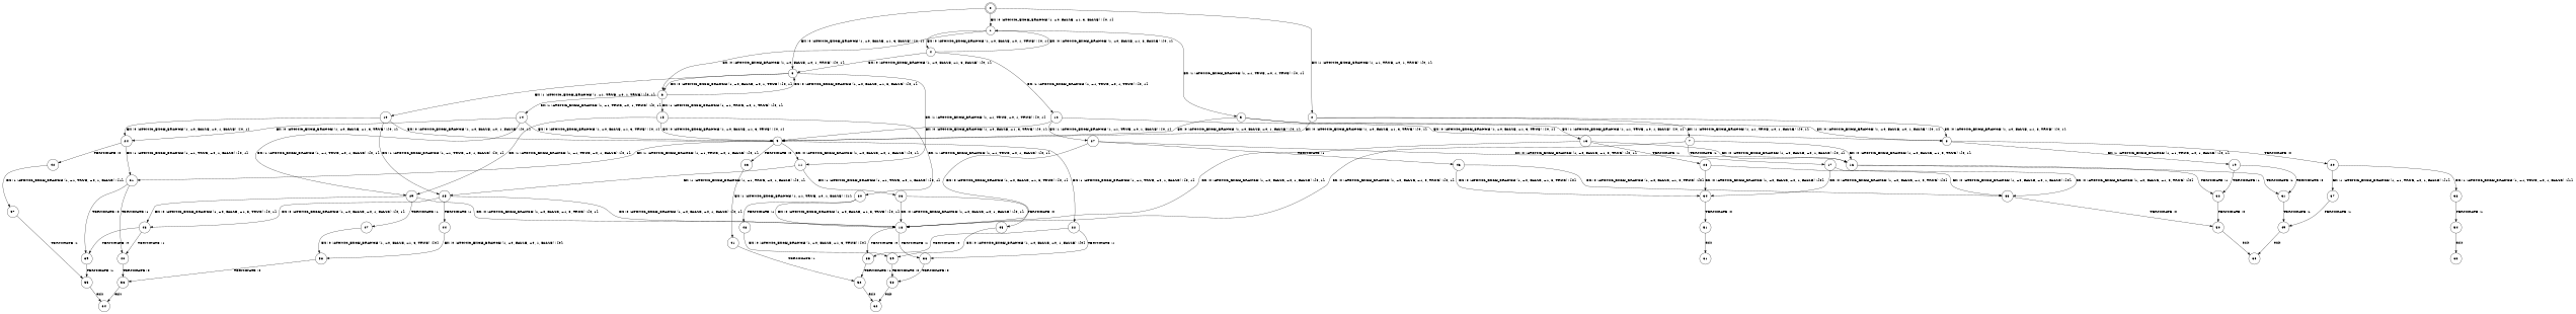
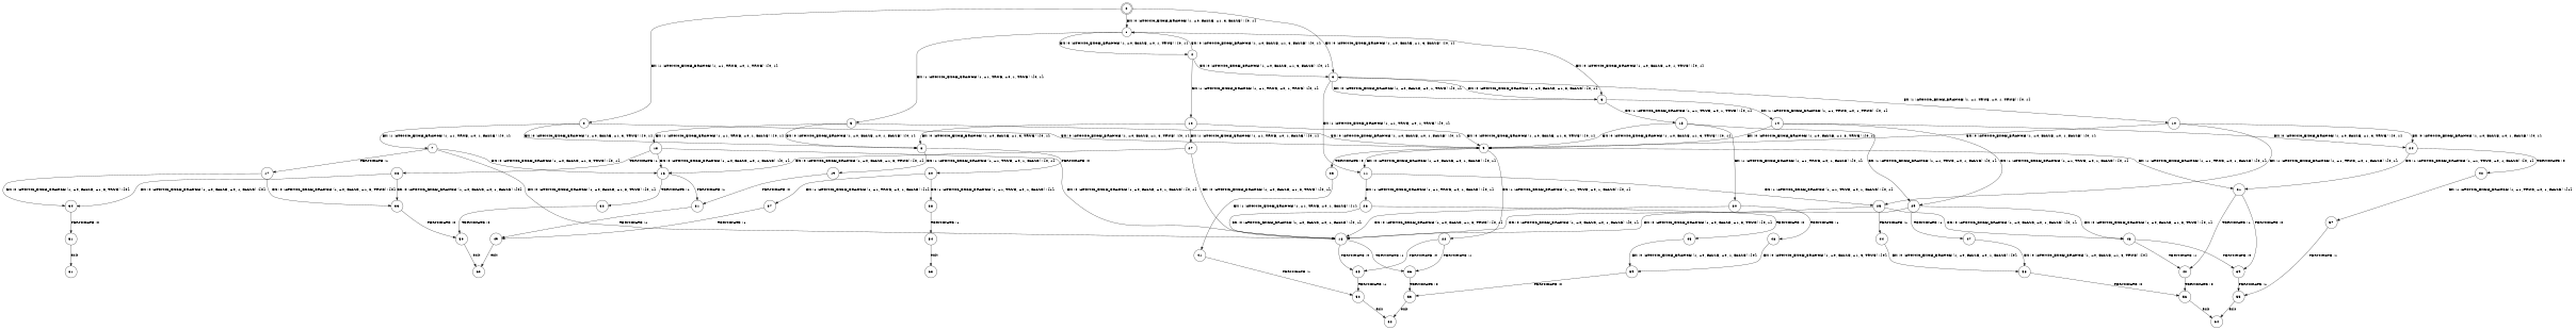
  digraph {
    node [shape=circle]
    0 [peripheries=2]
    1
    2
    3
    4
    5
    6
    7
    8
    9
    10
    11
    12
    13
    14
    15
    16
    17
    18
    19
    20
    21
    22
    23
    24
    25
    26
    27
    28
    29
    30
    31
    32
    33
    34
    35
    36
    37
    38
    39
    40
    41
    42
    43
    44
    45
-   46
    47
    48
    49
    50
    51
    52
    53
    54
    55
    56
    57
    58
    59
    60
    61
    62
    63
    64
    0 -> 1 [label="EX !0 !ATOMIC_EXCH_BRANCH (1, +0, FALSE, +1, 3, FALSE) !{0, 1}"]
    0 -> 2 [label="EX !1 !ATOMIC_EXCH_BRANCH (1, +1, TRUE, +0, 1, TRUE) !{0, 1}"]
    0 -> 3 [label="EX !0 !ATOMIC_EXCH_BRANCH (1, +0, FALSE, +1, 3, FALSE) !{0, 1}"]
    1 -> 4 [label="EX !0 !ATOMIC_EXCH_BRANCH (1, +0, FALSE, +0, 1, TRUE) !{0, 1}"]
    1 -> 5 [label="EX !1 !ATOMIC_EXCH_BRANCH (1, +1, TRUE, +0, 1, TRUE) !{0, 1}"]
    1 -> 6 [label="EX !0 !ATOMIC_EXCH_BRANCH (1, +0, FALSE, +0, 1, TRUE) !{0, 1}"]
    2 -> 7 [label="EX !1 !ATOMIC_EXCH_BRANCH (1, +1, TRUE, +0, 1, FALSE) !{0, 1}"]
    2 -> 8 [label="EX !0 !ATOMIC_EXCH_BRANCH (1, +0, FALSE, +1, 3, TRUE) !{0, 1}"]
    2 -> 9 [label="EX !0 !ATOMIC_EXCH_BRANCH (1, +0, FALSE, +1, 3, TRUE) !{0, 1}"]
    3 -> 6 [label="EX !0 !ATOMIC_EXCH_BRANCH (1, +0, FALSE, +0, 1, TRUE) !{0, 1}"]
    3 -> 10 [label="EX !1 !ATOMIC_EXCH_BRANCH (1, +1, TRUE, +0, 1, TRUE) !{0, 1}"]
    3 -> 11 [label="EX !1 !ATOMIC_EXCH_BRANCH (1, +1, TRUE, +0, 1, TRUE) !{0, 1}"]
    4 -> 1 [label="EX !0 !ATOMIC_EXCH_BRANCH (1, +0, FALSE, +1, 3, FALSE) !{0, 1}"]
    4 -> 3 [label="EX !0 !ATOMIC_EXCH_BRANCH (1, +0, FALSE, +1, 3, FALSE) !{0, 1}"]
    4 -> 12 [label="EX !1 !ATOMIC_EXCH_BRANCH (1, +1, TRUE, +0, 1, TRUE) !{0, 1}"]
    5 -> 8 [label="EX !0 !ATOMIC_EXCH_BRANCH (1, +0, FALSE, +0, 1, FALSE) !{0, 1}"]
    5 -> 9 [label="EX !0 !ATOMIC_EXCH_BRANCH (1, +0, FALSE, +0, 1, FALSE) !{0, 1}"]
    5 -> 13 [label="EX !1 !ATOMIC_EXCH_BRANCH (1, +1, TRUE, +0, 1, FALSE) !{0, 1}"]
    6 -> 3 [label="EX !0 !ATOMIC_EXCH_BRANCH (1, +0, FALSE, +1, 3, FALSE) !{0, 1}"]
    6 -> 14 [label="EX !1 !ATOMIC_EXCH_BRANCH (1, +1, TRUE, +0, 1, TRUE) !{0, 1}"]
    6 -> 15 [label="EX !1 !ATOMIC_EXCH_BRANCH (1, +1, TRUE, +0, 1, TRUE) !{0, 1}"]
    7 -> 16 [label="EX !0 !ATOMIC_EXCH_BRANCH (1, +0, FALSE, +1, 3, TRUE) !{0, 1}"]
    7 -> 17 [label="TERMINATE !1"]
    7 -> 18 [label="EX !0 !ATOMIC_EXCH_BRANCH (1, +0, FALSE, +1, 3, TRUE) !{0, 1}"]
    8 -> 19 [label="EX !1 !ATOMIC_EXCH_BRANCH (1, +1, TRUE, +0, 1, FALSE) !{0, 1}"]
    8 -> 20 [label="TERMINATE !0"]
    9 -> 11 [label="EX !0 !ATOMIC_EXCH_BRANCH (1, +0, FALSE, +0, 1, FALSE) !{0, 1}"]
    9 -> 21 [label="EX !1 !ATOMIC_EXCH_BRANCH (1, +1, TRUE, +0, 1, FALSE) !{0, 1}"]
    9 -> 22 [label="EX !1 !ATOMIC_EXCH_BRANCH (1, +1, TRUE, +0, 1, FALSE) !{0, 1}"]
    9 -> 23 [label="TERMINATE !0"]
    10 -> 9 [label="EX !0 !ATOMIC_EXCH_BRANCH (1, +0, FALSE, +0, 1, FALSE) !{0, 1}"]
    10 -> 24 [label="EX !0 !ATOMIC_EXCH_BRANCH (1, +0, FALSE, +0, 1, FALSE) !{0, 1}"]
    10 -> 25 [label="EX !1 !ATOMIC_EXCH_BRANCH (1, +1, TRUE, +0, 1, FALSE) !{0, 1}"]
    11 -> 25 [label="EX !1 !ATOMIC_EXCH_BRANCH (1, +1, TRUE, +0, 1, FALSE) !{0, 1}"]
    11 -> 26 [label="EX !1 !ATOMIC_EXCH_BRANCH (1, +1, TRUE, +0, 1, FALSE) !{0, 1}"]
    12 -> 8 [label="EX !0 !ATOMIC_EXCH_BRANCH (1, +0, FALSE, +1, 3, TRUE) !{0, 1}"]
    12 -> 9 [label="EX !0 !ATOMIC_EXCH_BRANCH (1, +0, FALSE, +1, 3, TRUE) !{0, 1}"]
    12 -> 27 [label="EX !1 !ATOMIC_EXCH_BRANCH (1, +1, TRUE, +0, 1, FALSE) !{0, 1}"]
    13 -> 16 [label="EX !0 !ATOMIC_EXCH_BRANCH (1, +0, FALSE, +0, 1, FALSE) !{0, 1}"]
    13 -> 18 [label="EX !0 !ATOMIC_EXCH_BRANCH (1, +0, FALSE, +0, 1, FALSE) !{0, 1}"]
    13 -> 28 [label="TERMINATE !1"]
    14 -> 9 [label="EX !0 !ATOMIC_EXCH_BRANCH (1, +0, FALSE, +1, 3, TRUE) !{0, 1}"]
    14 -> 24 [label="EX !0 !ATOMIC_EXCH_BRANCH (1, +0, FALSE, +1, 3, TRUE) !{0, 1}"]
    14 -> 29 [label="EX !1 !ATOMIC_EXCH_BRANCH (1, +1, TRUE, +0, 1, FALSE) !{0, 1}"]
    15 -> 9 [label="EX !0 !ATOMIC_EXCH_BRANCH (1, +0, FALSE, +1, 3, TRUE) !{0, 1}"]
    15 -> 29 [label="EX !1 !ATOMIC_EXCH_BRANCH (1, +1, TRUE, +0, 1, FALSE) !{0, 1}"]
    15 -> 30 [label="EX !1 !ATOMIC_EXCH_BRANCH (1, +1, TRUE, +0, 1, FALSE) !{0, 1}"]
    16 -> 31 [label="TERMINATE !1"]
    16 -> 32 [label="TERMINATE !1"]
    17 -> 33 [label="EX !0 !ATOMIC_EXCH_BRANCH (1, +0, FALSE, +1, 3, TRUE) !{0}"]
    17 -> 34 [label="EX !0 !ATOMIC_EXCH_BRANCH (1, +0, FALSE, +1, 3, TRUE) !{0}"]
    18 -> 35 [label="TERMINATE !0"]
    18 -> 36 [label="TERMINATE !1"]
    19 -> 31 [label="TERMINATE !0"]
-   19 -> 32 [label="TERMINATE !1"]
    20 -> 37 [label="EX !1 !ATOMIC_EXCH_BRANCH (1, +1, TRUE, +0, 1, FALSE) !{1}"]
    20 -> 38 [label="EX !1 !ATOMIC_EXCH_BRANCH (1, +1, TRUE, +0, 1, FALSE) !{1}"]
    21 -> 39 [label="TERMINATE !0"]
    21 -> 40 [label="TERMINATE !1"]
    22 -> 35 [label="TERMINATE !0"]
    22 -> 36 [label="TERMINATE !1"]
    23 -> 41 [label="EX !1 !ATOMIC_EXCH_BRANCH (1, +1, TRUE, +0, 1, FALSE) !{1}"]
    24 -> 21 [label="EX !1 !ATOMIC_EXCH_BRANCH (1, +1, TRUE, +0, 1, FALSE) !{0, 1}"]
    24 -> 42 [label="TERMINATE !0"]
    25 -> 18 [label="EX !0 !ATOMIC_EXCH_BRANCH (1, +0, FALSE, +0, 1, FALSE) !{0, 1}"]
    25 -> 43 [label="EX !0 !ATOMIC_EXCH_BRANCH (1, +0, FALSE, +0, 1, FALSE) !{0, 1}"]
    25 -> 44 [label="TERMINATE !1"]
    26 -> 18 [label="EX !0 !ATOMIC_EXCH_BRANCH (1, +0, FALSE, +0, 1, FALSE) !{0, 1}"]
    26 -> 45 [label="TERMINATE !0"]
    27 -> 16 [label="EX !0 !ATOMIC_EXCH_BRANCH (1, +0, FALSE, +1, 3, TRUE) !{0, 1}"]
    27 -> 18 [label="EX !0 !ATOMIC_EXCH_BRANCH (1, +0, FALSE, +1, 3, TRUE) !{0, 1}"]
-   27 -> 46 [label="TERMINATE !1"]
    28 -> 33 [label="EX !0 !ATOMIC_EXCH_BRANCH (1, +0, FALSE, +0, 1, FALSE) !{0}"]
    28 -> 34 [label="EX !0 !ATOMIC_EXCH_BRANCH (1, +0, FALSE, +0, 1, FALSE) !{0}"]
    29 -> 18 [label="EX !0 !ATOMIC_EXCH_BRANCH (1, +0, FALSE, +1, 3, TRUE) !{0, 1}"]
    29 -> 43 [label="EX !0 !ATOMIC_EXCH_BRANCH (1, +0, FALSE, +1, 3, TRUE) !{0, 1}"]
    29 -> 47 [label="TERMINATE !1"]
    30 -> 18 [label="EX !0 !ATOMIC_EXCH_BRANCH (1, +0, FALSE, +1, 3, TRUE) !{0, 1}"]
    30 -> 48 [label="TERMINATE !1"]
    31 -> 49 [label="TERMINATE !1"]
    32 -> 50 [label="TERMINATE !0"]
    33 -> 50 [label="TERMINATE !0"]
    34 -> 51 [label="TERMINATE !0"]
    35 -> 52 [label="TERMINATE !1"]
    36 -> 53 [label="TERMINATE !0"]
    37 -> 49 [label="TERMINATE !1"]
    38 -> 54 [label="TERMINATE !1"]
    39 -> 55 [label="TERMINATE !1"]
    40 -> 56 [label="TERMINATE !0"]
    41 -> 52 [label="TERMINATE !1"]
    42 -> 57 [label="EX !1 !ATOMIC_EXCH_BRANCH (1, +1, TRUE, +0, 1, FALSE) !{1}"]
    43 -> 39 [label="TERMINATE !0"]
    43 -> 40 [label="TERMINATE !1"]
    44 -> 58 [label="EX !0 !ATOMIC_EXCH_BRANCH (1, +0, FALSE, +0, 1, FALSE) !{0}"]
    45 -> 59 [label="EX !0 !ATOMIC_EXCH_BRANCH (1, +0, FALSE, +0, 1, FALSE) !{0}"]
-   46 -> 33 [label="EX !0 !ATOMIC_EXCH_BRANCH (1, +0, FALSE, +1, 3, TRUE) !{0}"]
-   46 -> 34 [label="EX !0 !ATOMIC_EXCH_BRANCH (1, +0, FALSE, +1, 3, TRUE) !{0}"]
    47 -> 58 [label="EX !0 !ATOMIC_EXCH_BRANCH (1, +0, FALSE, +1, 3, TRUE) !{0}"]
    48 -> 59 [label="EX !0 !ATOMIC_EXCH_BRANCH (1, +0, FALSE, +1, 3, TRUE) !{0}"]
    49 -> 60 [label=exit]
    50 -> 60 [label=exit]
    51 -> 61 [label=exit]
    52 -> 62 [label=exit]
    53 -> 62 [label=exit]
    54 -> 63 [label=exit]
    55 -> 64 [label=exit]
    56 -> 64 [label=exit]
    57 -> 55 [label="TERMINATE !1"]
    58 -> 56 [label="TERMINATE !0"]
    59 -> 53 [label="TERMINATE !0"]
  }
